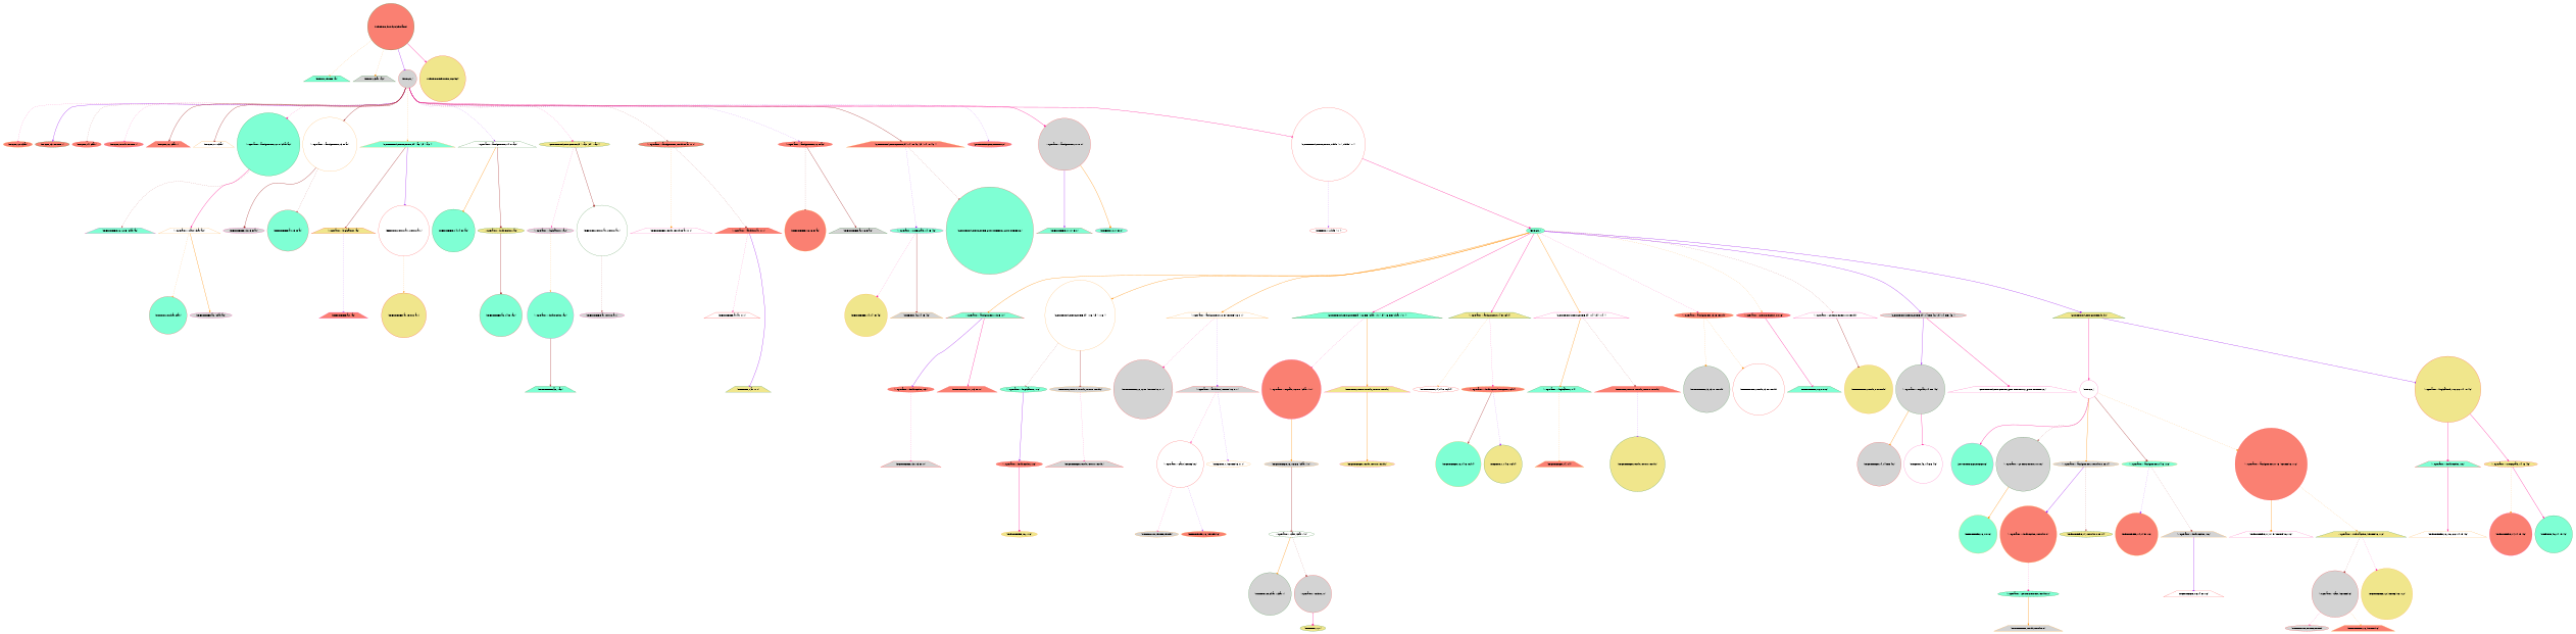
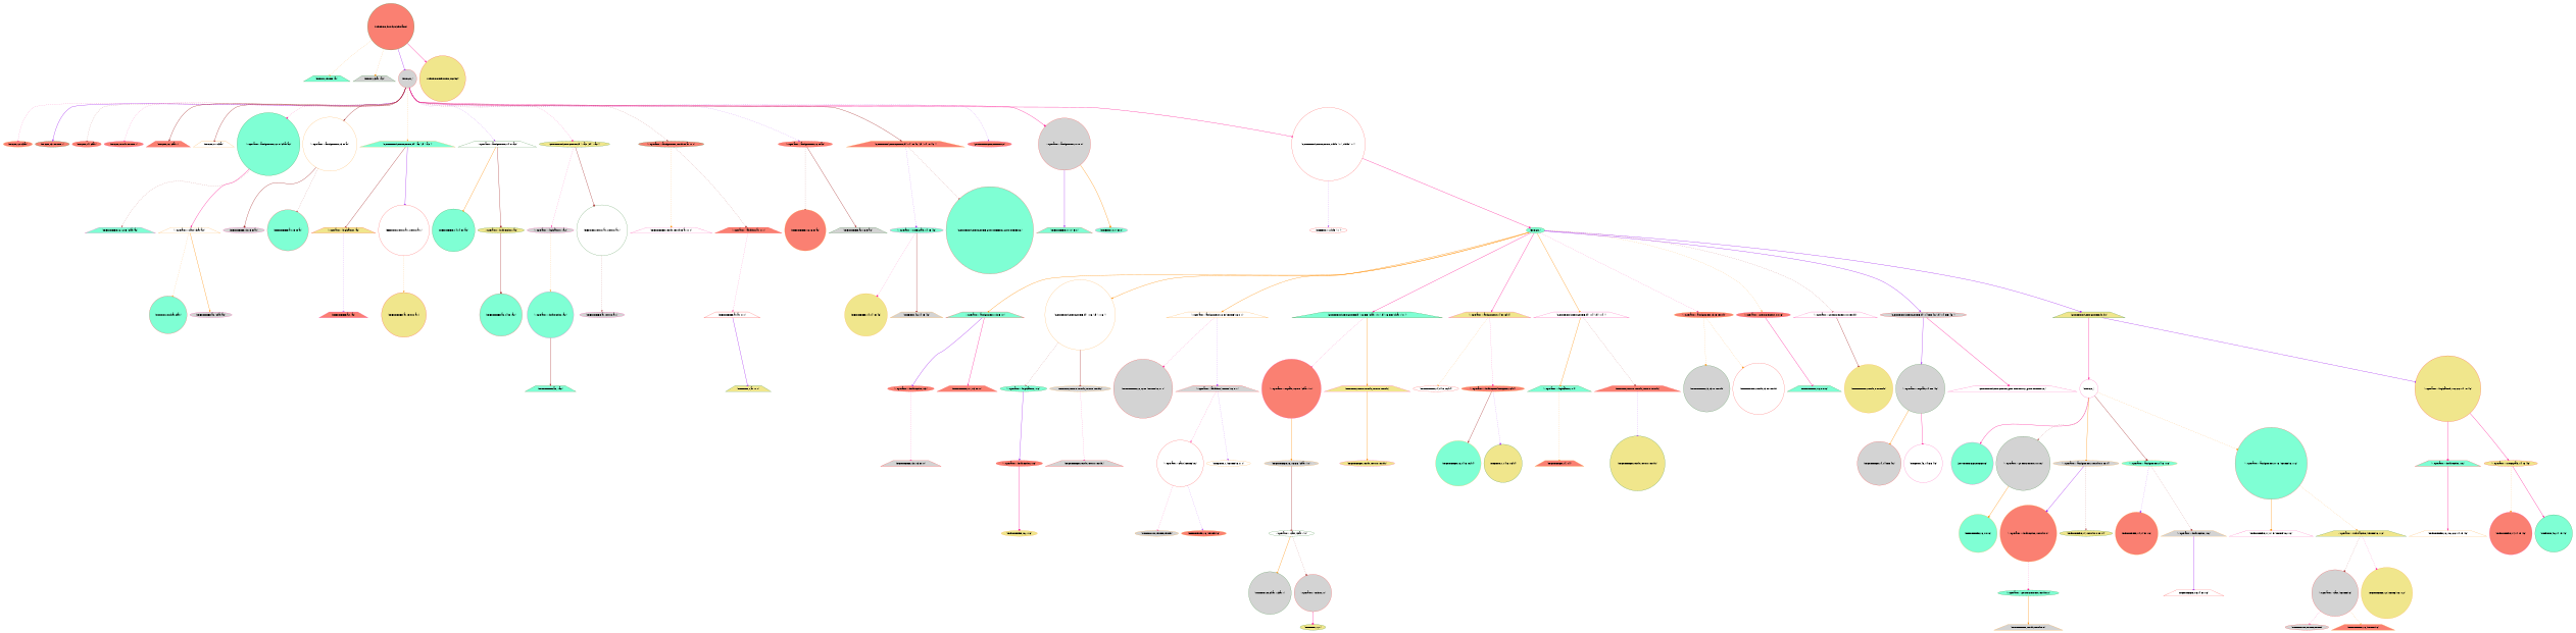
  digraph {
    node [color=red fillcolor=salmon shape=circle style=filled]
    edge [arrowhead=normal color=deeppink style=bold]
    n1 [color=darkgreen label="(METHOD,do_rfc1035_name)"]
    n2 [color=darkgreen fillcolor=aquamarine label="(PARAM,_BYTE *a1)" shape=trapezium]
    n3 [color=darkgreen fillcolor=lightgrey label="(PARAM,char *a2)" shape=trapezium]
    n4 [fillcolor=lightgrey label="(BLOCK,,)"]
    n5 [fillcolor=khaki label="(METHOD_RETURN,__cdecl)"]
    n6 [color=darkorange label="(LOCAL,v2: char)" shape=ellipse]
    n7 [color=darkgreen label="(LOCAL,v3: _BYTE *)" shape=ellipse]
    n8 [label="(LOCAL,v4: char)" shape=ellipse]
    n9 [color=deeppink label="(LOCAL,result: _BYTE *)" shape=ellipse]
    n10 [label="(LOCAL,v6: char *)" shape=trapezium]
    n11 [color=darkorange fillcolor=white label="(LOCAL,v7: char)" shape=trapezium]
    n12 [color=darkgreen fillcolor=aquamarine label="(<operator>.assignment,v2 = (char)a2)"]
    n13 [color=darkorange fillcolor=white label="(<operator>.assignment,v3 = a1)"]
    n14 [color=darkorange fillcolor=aquamarine label="(CONTROL_STRUCTURE,if ( !a2 ),if ( !a2 ))" shape=trapezium]
    n15 [color=darkgreen fillcolor=white label="(<operator>.assignment,v4 = *a2)" shape=trapezium]
    n16 [color=darkgreen fillcolor=khaki label="(CONTROL_STRUCTURE,if ( !*a2 ),if ( !*a2 ))" shape=ellipse]
    n17 [color=darkgreen label="(<operator>.assignment,result = a1 + 1)" shape=ellipse]
    n18 [label="(<operator>.assignment,v6 = a2)" shape=ellipse]
    n19 [color=darkorange label="(CONTROL_STRUCTURE,if ( v4 != 46 ),if ( v4 != 46 ))" shape=trapezium]
    n20 [color=deeppink label="(JUMP_TARGET,LABEL_12)" shape=ellipse]
    n21 [fillcolor=lightgrey label="(<operator>.assignment,v7 = 0)"]
    n22 [fillcolor=white label="(CONTROL_STRUCTURE,while ( 1 ),while ( 1 ))"]
    n23 [color=deeppink fillcolor=aquamarine label="(IDENTIFIER,v2,v2 = (char)a2)" shape=trapezium]
    n24 [color=darkorange fillcolor=white label="(<operator>.cast,(char)a2)" shape=trapezium]
    n25 [color=deeppink fillcolor=lightgrey label="(IDENTIFIER,v3,v3 = a1)" shape=ellipse]
    n26 [fillcolor=aquamarine label="(IDENTIFIER,a1,v3 = a1)"]
    n27 [fillcolor=khaki label="(<operator>.logicalNot,!a2)" shape=trapezium]
    n28 [fillcolor=white label="(RETURN,return a1;,return a1;)"]
    n29 [color=darkgreen fillcolor=aquamarine label="(IDENTIFIER,v4,v4 = *a2)"]
    n30 [color=darkgreen fillcolor=khaki label="(<operator>.indirection,*a2)" shape=ellipse]
    n31 [color=deeppink fillcolor=lightgrey label="(<operator>.logicalNot,!*a2)" shape=ellipse]
    n32 [color=darkgreen fillcolor=white label="(RETURN,return a1;,return a1;)"]
    n33 [color=deeppink fillcolor=white label="(IDENTIFIER,result,result = a1 + 1)" shape=trapezium]
    n34 [label="(<operator>.addition,a1 + 1)" shape=trapezium]
    n35 [color=darkorange label="(IDENTIFIER,v6,v6 = a2)"]
    n36 [color=darkgreen fillcolor=lightgrey label="(IDENTIFIER,a2,v6 = a2)" shape=trapezium]
    n37 [color=deeppink fillcolor=aquamarine label="(<operator>.notEquals,v4 != 46)" shape=ellipse]
    n38 [fillcolor=aquamarine label="(CONTROL_STRUCTURE,goto LABEL_6;,goto LABEL_6;)"]
    n39 [fillcolor=aquamarine label="(IDENTIFIER,v7,v7 = 0)" shape=trapezium]
    n40 [color=deeppink fillcolor=aquamarine label="(LITERAL,0,v7 = 0)" shape=ellipse]
    n41 [fillcolor=white label="(LITERAL,1,while ( 1 ))" shape=ellipse]
    n42 [color=darkgreen fillcolor=aquamarine label="(BLOCK,,)" shape=ellipse]
    n43 [fillcolor=aquamarine label="(UNKNOWN,char,char)"]
    n44 [color=deeppink fillcolor=lightgrey label="(IDENTIFIER,a2,(char)a2)" shape=ellipse]
    n45 [color=deeppink label="(IDENTIFIER,a2,!a2)" shape=trapezium]
    n46 [fillcolor=khaki label="(IDENTIFIER,a1,return a1;)"]
    n47 [fillcolor=aquamarine label="(IDENTIFIER,a2,v4 = *a2)"]
    n48 [color=deeppink fillcolor=aquamarine label="(<operator>.indirection,*a2)"]
    n49 [color=deeppink fillcolor=lightgrey label="(IDENTIFIER,a1,return a1;)" shape=ellipse]
    n50 [color=darkgreen fillcolor=aquamarine label="(IDENTIFIER,a2,!*a2)" shape=trapezium]
    n51 [fillcolor=white label="(IDENTIFIER,a1,a1 + 1)" shape=trapezium]
    n52 [color=darkgreen fillcolor=khaki label="(LITERAL,1,a1 + 1)" shape=trapezium]
    n53 [color=darkorange fillcolor=khaki label="(IDENTIFIER,v4,v4 != 46)"]
    n54 [color=darkorange fillcolor=lightgrey label="(LITERAL,46,v4 != 46)" shape=trapezium]
    n55 [fillcolor=aquamarine label="(<operator>.assignment,*v3 = v7)" shape=trapezium]
    n56 [color=darkorange fillcolor=white label="(CONTROL_STRUCTURE,if ( !*v6 ),if ( !*v6 ))"]
    n57 [color=darkorange fillcolor=white label="(<operator>.assignment,v2 = (_BYTE)v6 + 1)" shape=trapezium]
    n58 [color=darkgreen fillcolor=aquamarine label="(CONTROL_STRUCTURE,if ( v6 == (char *)-1 ),if ( v6 == (char *)-1 ))" shape=trapezium]
-   n59 [color=darkgreen fillcolor=khaki label="(<operator>.assignment,v4 = v6[1])" shape=trapezium]
+   n59 [color=deeppink fillcolor=khaki label="(<operator>.assignment,v4 = v6[1])" shape=trapezium]
    n60 [color=deeppink fillcolor=white label="(CONTROL_STRUCTURE,if ( !v4 ),if ( !v4 ))" shape=trapezium]
    n61 [color=darkorange label="(<operator>.assignment,v3 = result)" shape=ellipse]
    n62 [color=deeppink label="(<operator>.preIncrement,++v6)" shape=ellipse]
    n63 [color=deeppink fillcolor=white label="(<operator>.preIncrement,++result)" shape=trapezium]
    n64 [fillcolor=lightgrey label="(CONTROL_STRUCTURE,if ( v4 == 46 ),if ( v4 == 46 ))" shape=ellipse]
    n65 [color=darkgreen fillcolor=khaki label="(CONTROL_STRUCTURE,do,do)" shape=trapezium]
    n66 [label="(<operator>.indirection,*v3)" shape=ellipse]
    n67 [label="(IDENTIFIER,v7,*v3 = v7)" shape=trapezium]
    n68 [color=darkgreen fillcolor=aquamarine label="(<operator>.logicalNot,!*v6)" shape=ellipse]
    n69 [color=darkorange fillcolor=lightgrey label="(RETURN,return result;,return result;)" shape=ellipse]
    n70 [fillcolor=lightgrey label="(IDENTIFIER,v2,v2 = (_BYTE)v6 + 1)"]
    n71 [fillcolor=lightgrey label="(<operator>.addition,(_BYTE)v6 + 1)" shape=trapezium]
    n72 [color=deeppink label="(<operator>.equals,v6 == (char *)-1)"]
    n73 [color=deeppink fillcolor=khaki label="(RETURN,return result;,return result;)" shape=trapezium]
    n74 [fillcolor=white label="(IDENTIFIER,v4,v4 = v6[1])" shape=ellipse]
    n75 [color=darkorange label="(<operator>.indirectIndexAccess,v6[1])" shape=ellipse]
    n76 [color=darkgreen fillcolor=aquamarine label="(<operator>.logicalNot,!v4)" shape=trapezium]
    n77 [label="(RETURN,return result;,return result;)" shape=trapezium]
    n78 [color=darkgreen fillcolor=lightgrey label="(IDENTIFIER,v3,v3 = result)"]
    n79 [fillcolor=white label="(IDENTIFIER,result,v3 = result)"]
    n80 [color=darkgreen fillcolor=aquamarine label="(IDENTIFIER,v6,++v6)" shape=trapezium]
    n81 [color=darkorange fillcolor=khaki label="(IDENTIFIER,result,++result)"]
    n82 [color=darkgreen fillcolor=lightgrey label="(<operator>.equals,v4 == 46)"]
    n83 [color=deeppink fillcolor=white label="(CONTROL_STRUCTURE,goto LABEL_12;,goto LABEL_12;)" shape=trapezium]
    n84 [color=deeppink fillcolor=white label="(BLOCK,,)"]
    n85 [fillcolor=khaki label="(<operator>.logicalAnd,*v6 && v4 != 46)"]
    n86 [fillcolor=lightgrey label="(IDENTIFIER,v3,*v3 = v7)" shape=trapezium]
    n87 [label="(<operator>.indirection,*v6)" shape=ellipse]
    n88 [fillcolor=lightgrey label="(IDENTIFIER,result,return result;)" shape=trapezium]
    n89 [color=darkorange fillcolor=khaki label="(IDENTIFIER,v6,!*v6)" shape=ellipse]
    n90 [fillcolor=white label="(<operator>.cast,(_BYTE)v6)"]
    n91 [color=darkorange fillcolor=white label="(LITERAL,1,(_BYTE)v6 + 1)" shape=ellipse]
    n92 [color=darkorange fillcolor=lightgrey label="(UNKNOWN,_BYTE,_BYTE)" shape=ellipse]
    n93 [color=darkorange label="(IDENTIFIER,v6,(_BYTE)v6)" shape=ellipse]
    n94 [color=darkorange fillcolor=lightgrey label="(IDENTIFIER,v6,v6 == (char *)-1)" shape=ellipse]
    n95 [color=deeppink fillcolor=khaki label="(IDENTIFIER,result,return result;)" shape=ellipse]
    n96 [color=darkgreen fillcolor=white label="(<operator>.cast,(char *)-1)" shape=ellipse]
    n97 [color=darkgreen fillcolor=lightgrey label="(UNKNOWN,char *,char *)"]
    n98 [fillcolor=lightgrey label="(<operator>.minus,-1)"]
    n99 [color=darkgreen fillcolor=khaki label="(LITERAL,1,-1)" shape=ellipse]
    n100 [color=darkorange fillcolor=aquamarine label="(IDENTIFIER,v6,v4 = v6[1])"]
    n101 [color=darkgreen fillcolor=khaki label="(LITERAL,1,v4 = v6[1])"]
    n102 [color=darkorange label="(IDENTIFIER,v4,!v4)" shape=trapezium]
    n103 [color=darkgreen fillcolor=khaki label="(IDENTIFIER,result,return result;)"]
    n104 [fillcolor=lightgrey label="(IDENTIFIER,v4,v4 == 46)"]
    n105 [color=deeppink fillcolor=white label="(LITERAL,46,v4 == 46)"]
    n106 [color=deeppink fillcolor=aquamarine label="(JUMP_TARGET,LABEL_6)"]
    n107 [color=darkgreen fillcolor=lightgrey label="(<operator>.preIncrement,++v6)"]
    n108 [color=darkorange fillcolor=lightgrey label="(<operator>.assignment,*result++ = v4)" shape=ellipse]
    n109 [color=darkorange fillcolor=aquamarine label="(<operator>.assignment,v4 = *v6)" shape=ellipse]
-   n110 [label="(<operator>.assignment,v7 = (_BYTE)v6 - v2)"]
+   n110 [fillcolor=aquamarine label="(<operator>.assignment,v7 = (_BYTE)v6 - v2)"]
    n111 [fillcolor=aquamarine label="(<operator>.indirection,*v6)" shape=trapezium]
    n112 [fillcolor=khaki label="(<operator>.notEquals,v4 != 46)" shape=ellipse]
    n113 [color=darkorange fillcolor=aquamarine label="(IDENTIFIER,v6,++v6)"]
    n114 [color=darkorange label="(<operator>.indirection,*result++)"]
    n115 [color=darkgreen fillcolor=khaki label="(IDENTIFIER,v4,*result++ = v4)" shape=ellipse]
    n116 [color=darkorange label="(IDENTIFIER,v4,v4 = *v6)"]
    n117 [color=darkorange fillcolor=lightgrey label="(<operator>.indirection,*v6)" shape=trapezium]
    n118 [color=deeppink fillcolor=white label="(IDENTIFIER,v7,v7 = (_BYTE)v6 - v2)" shape=trapezium]
    n119 [color=darkgreen fillcolor=khaki label="(<operator>.subtraction,(_BYTE)v6 - v2)" shape=trapezium]
    n120 [color=darkgreen fillcolor=aquamarine label="(<operator>.postIncrement,result++)" shape=ellipse]
    n121 [color=darkorange fillcolor=lightgrey label="(IDENTIFIER,result,result++)" shape=trapezium]
    n122 [fillcolor=white label="(IDENTIFIER,v6,v4 = *v6)" shape=trapezium]
    n123 [fillcolor=lightgrey label="(<operator>.cast,(_BYTE)v6)"]
    n124 [color=darkorange fillcolor=khaki label="(IDENTIFIER,v2,(_BYTE)v6 - v2)"]
    n125 [fillcolor=lightgrey label="(UNKNOWN,_BYTE,_BYTE)" shape=ellipse]
    n126 [color=darkorange label="(IDENTIFIER,v6,(_BYTE)v6)" shape=trapezium]
    n127 [color=darkorange fillcolor=white label="(IDENTIFIER,v6,*v6 && v4 != 46)" shape=trapezium]
    n128 [color=deeppink label="(IDENTIFIER,v4,v4 != 46)"]
    n129 [color=darkgreen fillcolor=aquamarine label="(LITERAL,46,v4 != 46)"]
    n1 -> n2 [arrowhead=tee color=darkorange style=dashed]
    n1 -> n3 [arrowhead=box color=darkorange style=dashed]
    n1 -> n4 [arrowhead=tee color=purple]
    n1 -> n5
    n4 -> n6 [arrowhead=tee style=dashed]
    n4 -> n7 [color=purple]
    n4 -> n8 [arrowhead=tee color=brown style=dashed]
    n4 -> n9 [arrowhead=tee style=dashed]
    n4 -> n10 [color=brown]
    n4 -> n11 [arrowhead=tee color=brown]
    n4 -> n12 [arrowhead=box style=dashed]
    n4 -> n13 [color=brown]
    n4 -> n14 [color=darkorange style=dashed]
    n4 -> n15 [color=purple style=dashed]
    n4 -> n16 [arrowhead=box style=dashed]
    n4 -> n17 [color=brown style=dashed]
    n4 -> n18 [color=purple style=dashed]
    n4 -> n19 [color=brown]
    n4 -> n20 [color=purple style=dashed]
    n4 -> n21 [arrowhead=box]
    n4 -> n22 [arrowhead=tee]
    n12 -> n23 [color=brown style=dashed]
    n12 -> n24
    n13 -> n25 [arrowhead=box color=brown]
    n13 -> n26 [arrowhead=tee color=brown style=dashed]
    n14 -> n27 [arrowhead=tee color=brown]
    n14 -> n28 [arrowhead=tee color=purple]
    n15 -> n29 [arrowhead=tee color=darkorange]
    n15 -> n30 [arrowhead=box color=brown]
    n16 -> n31 [style=dashed]
    n16 -> n32 [arrowhead=box color=brown]
    n17 -> n33 [arrowhead=box color=darkorange style=dashed]
    n17 -> n34 [arrowhead=box color=brown style=dashed]
    n18 -> n35 [arrowhead=tee color=brown style=dashed]
    n18 -> n36 [color=brown]
    n19 -> n37 [arrowhead=box color=purple style=dashed]
    n19 -> n38 [arrowhead=tee color=brown style=dashed]
    n21 -> n39 [color=purple]
    n21 -> n40 [arrowhead=box color=darkorange]
    n22 -> n41 [color=purple style=dashed]
    n22 -> n42 [arrowhead=box]
    n24 -> n43 [arrowhead=tee color=darkorange style=dashed]
    n24 -> n44 [color=darkorange]
    n27 -> n45 [arrowhead=tee color=purple style=dashed]
    n28 -> n46 [color=darkorange style=dashed]
    n30 -> n47 [arrowhead=box color=brown]
    n31 -> n48 [color=darkorange style=dashed]
    n32 -> n49 [color=brown style=dashed]
    n34 -> n51 [style=dashed]
-   n34 -> n52 [arrowhead=tee color=purple]
+   n51 -> n52 [arrowhead=tee color=purple]
    n37 -> n53 [arrowhead=box style=dashed]
    n37 -> n54 [arrowhead=tee color=brown]
    n42 -> n55 [arrowhead=tee color=darkorange]
    n42 -> n56 [color=darkorange]
    n42 -> n57 [color=darkorange]
    n42 -> n58
    n42 -> n59
    n42 -> n60 [arrowhead=tee color=darkorange]
    n42 -> n61 [style=dashed]
    n42 -> n62 [color=darkorange style=dashed]
    n42 -> n63 [arrowhead=tee color=brown style=dashed]
    n42 -> n64 [color=purple]
    n42 -> n65 [arrowhead=box color=purple]
    n48 -> n50 [color=brown]
    n55 -> n66 [arrowhead=tee color=purple]
    n55 -> n67
    n56 -> n68 [arrowhead=tee color=brown style=dashed]
    n56 -> n69 [arrowhead=tee color=brown]
    n57 -> n70 [arrowhead=box style=dashed]
    n57 -> n71 [arrowhead=box color=purple style=dashed]
    n58 -> n72 [arrowhead=tee style=dashed]
    n58 -> n73 [color=darkorange]
    n59 -> n74 [arrowhead=tee color=darkorange style=dashed]
    n59 -> n75 [arrowhead=box style=dashed]
    n60 -> n76 [arrowhead=tee color=darkorange]
    n60 -> n77 [arrowhead=box color=brown style=dashed]
    n61 -> n78 [arrowhead=box color=darkorange style=dashed]
    n61 -> n79 [arrowhead=box color=darkorange style=dashed]
    n62 -> n80 [arrowhead=tee]
    n63 -> n81 [arrowhead=tee color=brown]
    n64 -> n82 [color=purple]
    n64 -> n83 [arrowhead=box]
    n65 -> n84
    n65 -> n85 [arrowhead=tee color=purple]
    n66 -> n86 [arrowhead=tee style=dashed]
    n68 -> n87 [color=purple]
    n69 -> n88 [arrowhead=tee style=dashed]
    n71 -> n90 [style=dashed]
    n71 -> n91 [color=purple style=dashed]
    n72 -> n94 [color=darkorange]
    n73 -> n95 [color=darkorange]
    n75 -> n100 [color=brown]
    n75 -> n101 [arrowhead=box color=purple style=dashed]
    n76 -> n102 [arrowhead=tee color=darkorange style=dashed]
    n77 -> n103 [arrowhead=tee color=purple style=dashed]
    n82 -> n104 [arrowhead=tee color=darkorange]
    n82 -> n105 [arrowhead=tee]
    n84 -> n106
    n84 -> n107 [color=brown style=dashed]
    n84 -> n108 [arrowhead=tee color=darkorange]
    n84 -> n109 [arrowhead=box color=brown]
    n84 -> n110 [arrowhead=box color=darkorange style=dashed]
    n85 -> n111 [arrowhead=box]
    n85 -> n112
    n87 -> n89 [arrowhead=box]
    n90 -> n92 [arrowhead=tee style=dashed]
    n90 -> n93 [color=purple style=dashed]
    n94 -> n96 [arrowhead=tee color=brown]
    n96 -> n97 [arrowhead=tee color=darkorange]
    n96 -> n98 [arrowhead=box color=brown style=dashed]
    n98 -> n99 [arrowhead=box]
    n107 -> n113 [arrowhead=box color=darkorange]
    n108 -> n114 [arrowhead=box color=purple]
    n108 -> n115 [color=brown style=dashed]
    n109 -> n116 [arrowhead=box color=purple style=dashed]
    n109 -> n117 [arrowhead=box color=brown style=dashed]
    n110 -> n118 [arrowhead=box color=darkorange]
    n110 -> n119 [color=darkorange style=dashed]
    n111 -> n127
    n112 -> n128 [arrowhead=box color=darkorange style=dashed]
    n112 -> n129
    n114 -> n120 [arrowhead=box style=dashed]
    n117 -> n122 [arrowhead=tee color=purple]
    n119 -> n123 [arrowhead=box color=brown style=dashed]
    n119 -> n124 [arrowhead=box style=dashed]
    n120 -> n121 [color=darkorange]
    n123 -> n125 [arrowhead=tee style=dashed]
    n123 -> n126 [arrowhead=tee color=darkorange style=dashed]
  }
